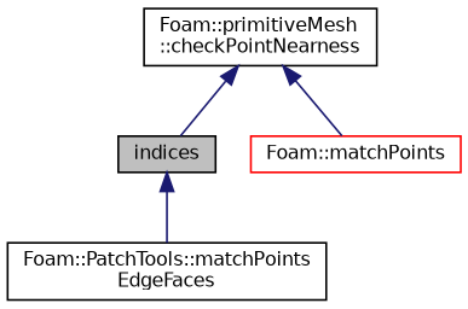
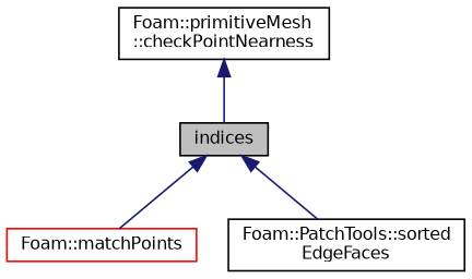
  digraph {
    rankdir=TB
    node [color=black fontname=Helvetica fontsize=10 shape=record]
    edge [color=midnightblue dir=back fontname=Helvetica fontsize=10 labelfontname=Helvetica labelfontsize=10 style=solid]
    n1 [fillcolor=grey75 fontcolor=black height=0.2 label=indices style=filled width=0.4]
    n2 [color=red height=0.2 label="Foam::matchPoints" width=0.4]
-   n3 [height=0.2 label="Foam::PatchTools::matchPoints\lEdgeFaces" width=0.4]
+   n3 [height=0.2 label="Foam::PatchTools::sorted\lEdgeFaces" width=0.4]
    n4 [height=0.2 label="Foam::primitiveMesh\l::checkPointNearness" width=0.4]
-   n4 -> n2
+   n1 -> n2
    n1 -> n3
    n4 -> n1
  }
